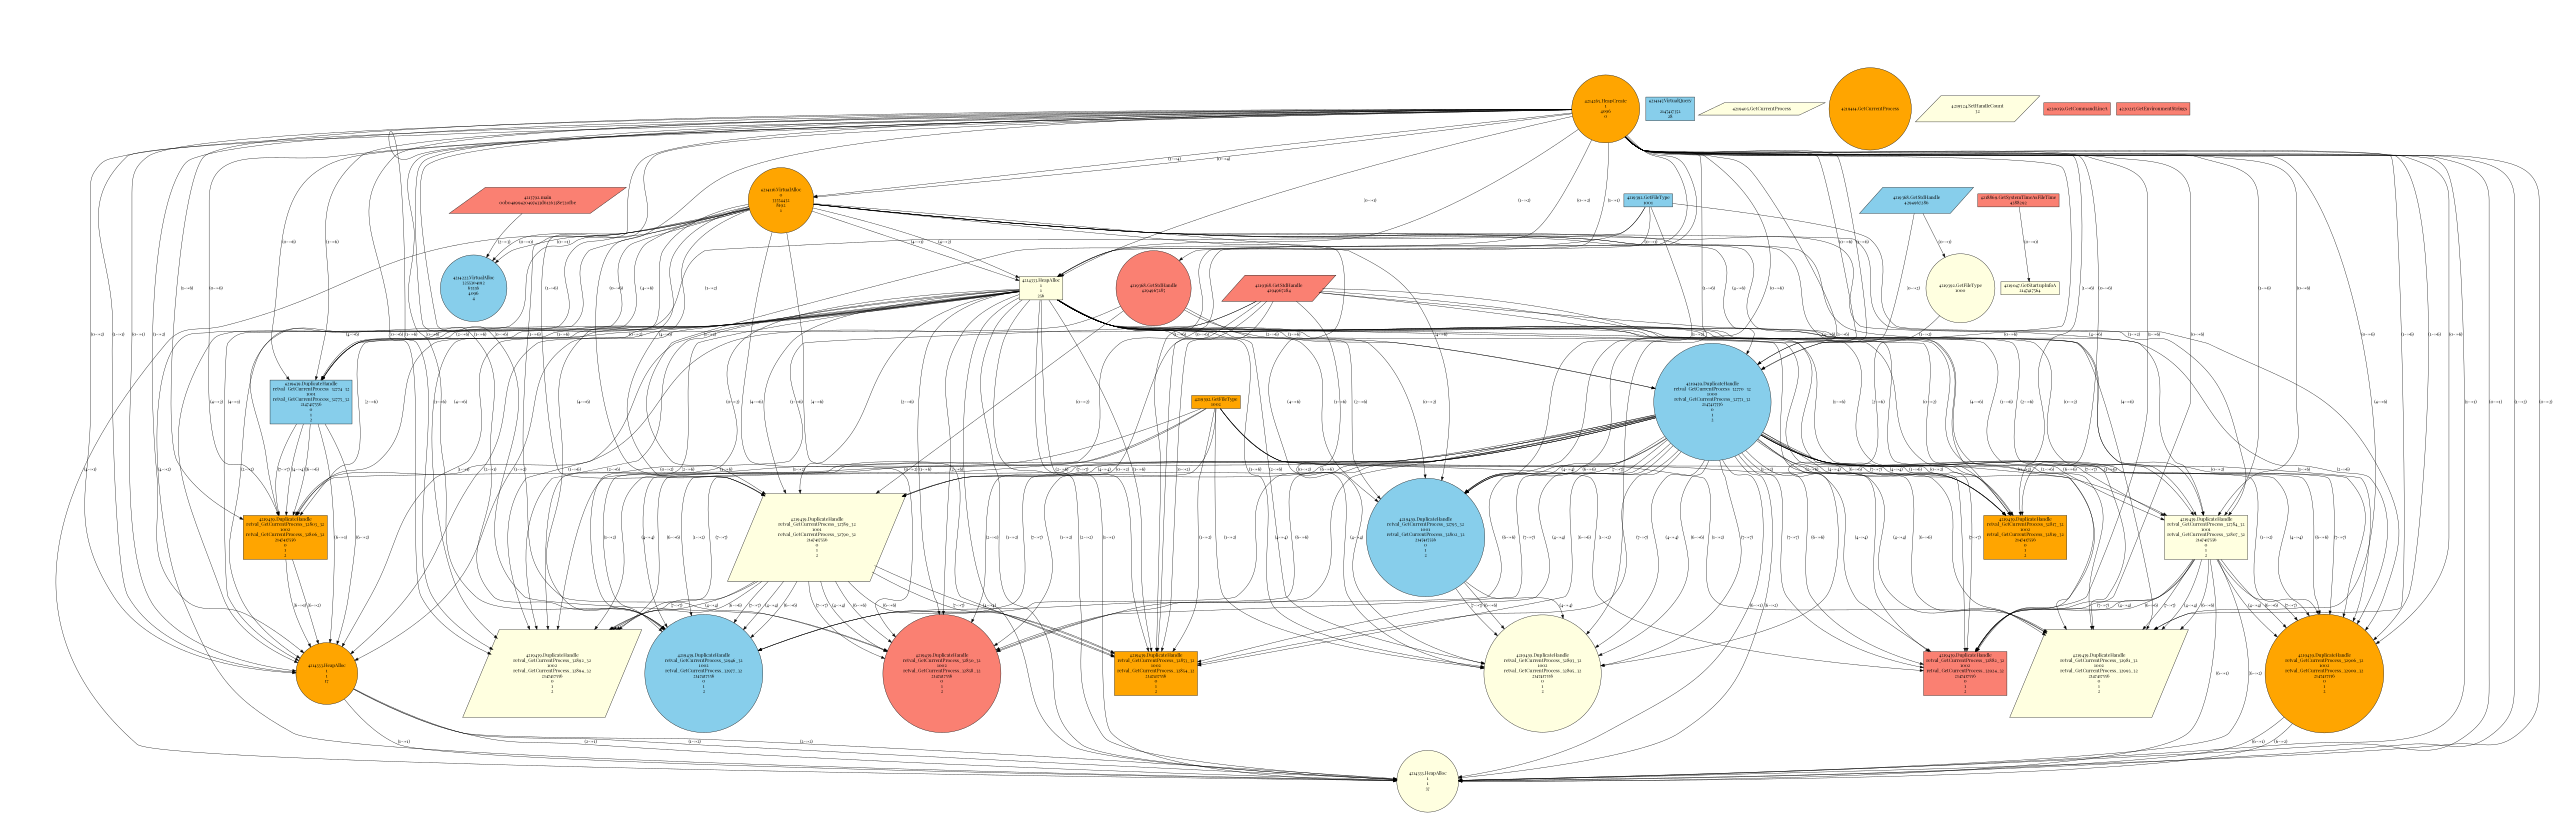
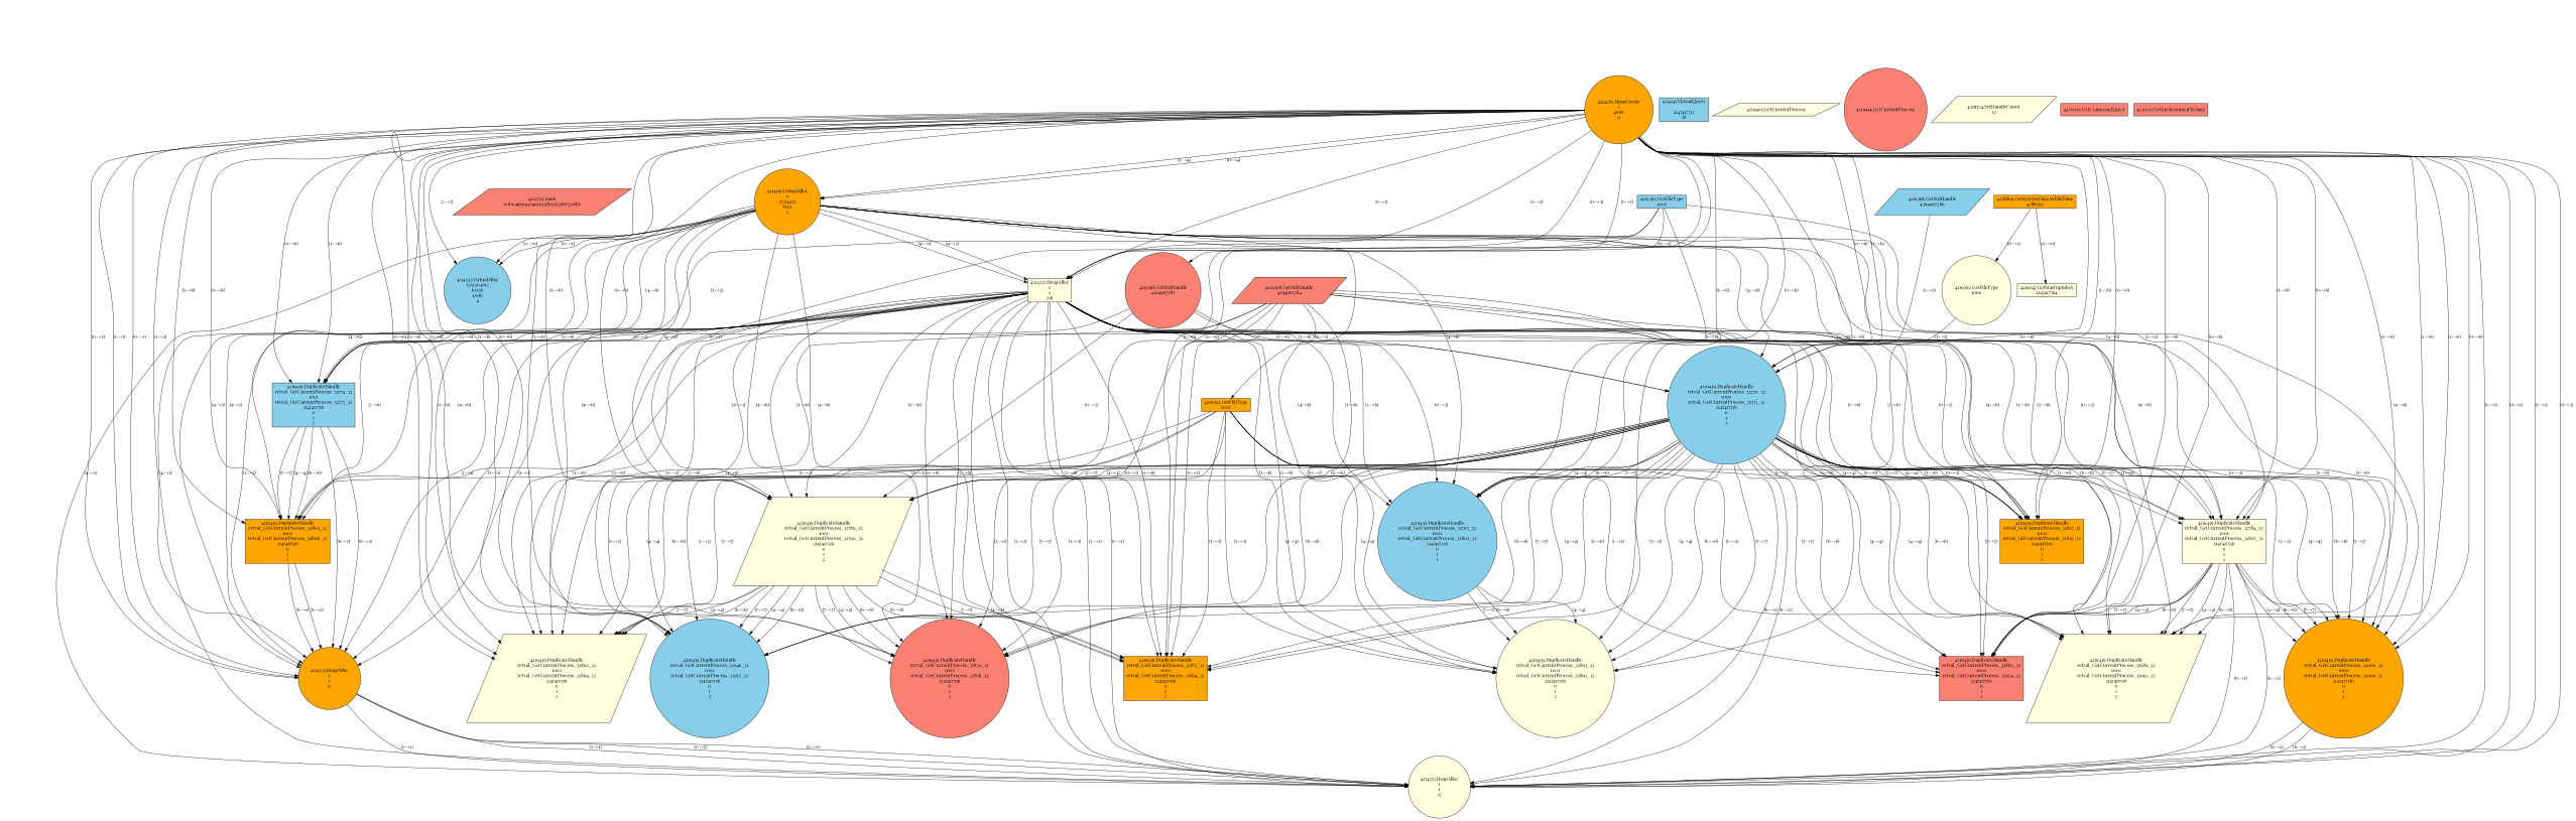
  digraph {
    fontname="Playfair Display"
    node [fillcolor=lightyellow fontname="Playfair Display" shape=circle style=filled]
    edge [fontname="Playfair Display"]
    n1 [fillcolor=salmon label="4213792.main\n00b04a99420497433d6126338e720fbe" shape=parallelogram]
    n2 [fillcolor=orange label="4214265.HeapCreate\n1\n4096\n0"]
    n3 [fillcolor=orange label="4214116.VirtualAlloc\n0\n33554432\n8192\n1"]
    n4 [fillcolor=skyblue label="4214222.VirtualAlloc\n3255304192\n65536\n4096\n4"]
    n5 [label="4214333.HeapAlloc\n1\n1\n256" shape=box]
    n6 [fillcolor=skyblue label="4219439.DuplicateHandle\nretval_GetCurrentProcess_32774_32\n1001\nretval_GetCurrentProcess_32775_32\n2147417556\n0\n1\n2" shape=box]
    n7 [fillcolor=orange label="4219439.DuplicateHandle\nretval_GetCurrentProcess_32803_32\n1002\nretval_GetCurrentProcess_32806_32\n2147417556\n0\n1\n2" shape=box]
    n8 [fillcolor=orange label="4214333.HeapAlloc\n1\n1\n17"]
    n9 [fillcolor=skyblue label="4219439.DuplicateHandle\nretval_GetCurrentProcess_32770_32\n1000\nretval_GetCurrentProcess_32771_32\n2147417556\n0\n1\n2"]
    n10 [label="4219439.DuplicateHandle\nretval_GetCurrentProcess_32784_32\n1001\nretval_GetCurrentProcess_32807_32\n2147417556\n0\n1\n2" shape=box]
    n11 [label="4219439.DuplicateHandle\nretval_GetCurrentProcess_32981_32\n1002\nretval_GetCurrentProcess_32993_32\n2147417556\n0\n1\n2" shape=parallelogram]
    n12 [fillcolor=orange label="4219439.DuplicateHandle\nretval_GetCurrentProcess_32817_32\n1002\nretval_GetCurrentProcess_32819_32\n2147417556\n0\n1\n2" shape=box]
    n13 [label="4219439.DuplicateHandle\nretval_GetCurrentProcess_32789_32\n1001\nretval_GetCurrentProcess_32790_32\n2147417556\n0\n1\n2" shape=parallelogram]
    n14 [fillcolor=salmon label="4219439.DuplicateHandle\nretval_GetCurrentProcess_32830_32\n1002\nretval_GetCurrentProcess_32858_32\n2147417556\n0\n1\n2"]
    n15 [fillcolor=orange label="4219439.DuplicateHandle\nretval_GetCurrentProcess_32906_32\n1002\nretval_GetCurrentProcess_32909_32\n2147417556\n0\n1\n2"]
    n16 [label="4214333.HeapAlloc\n1\n1\n37"]
    n17 [fillcolor=salmon label="4219439.DuplicateHandle\nretval_GetCurrentProcess_32882_32\n1002\nretval_GetCurrentProcess_32924_32\n2147417556\n0\n1\n2" shape=box]
    n18 [fillcolor=skyblue label="4219439.DuplicateHandle\nretval_GetCurrentProcess_32795_32\n1001\nretval_GetCurrentProcess_32802_32\n2147417556\n0\n1\n2"]
    n19 [label="4219439.DuplicateHandle\nretval_GetCurrentProcess_32893_32\n1002\nretval_GetCurrentProcess_32895_32\n2147417556\n0\n1\n2"]
    n20 [fillcolor=skyblue label="4219439.DuplicateHandle\nretval_GetCurrentProcess_32946_32\n1002\nretval_GetCurrentProcess_32977_32\n2147417556\n0\n1\n2"]
    n21 [label="4219439.DuplicateHandle\nretval_GetCurrentProcess_32892_32\n1002\nretval_GetCurrentProcess_32894_32\n2147417556\n0\n1\n2" shape=parallelogram]
    n22 [fillcolor=orange label="4219439.DuplicateHandle\nretval_GetCurrentProcess_32853_32\n1002\nretval_GetCurrentProcess_32854_32\n2147417556\n0\n1\n2" shape=box]
-   n23 [fillcolor=salmon label="4218869.GetSystemTimeAsFileTime\n4288292" shape=box]
+   n23 [fillcolor=orange label="4218869.GetSystemTimeAsFileTime\n4288292" shape=box]
    n24 [label="4219047.GetStartupInfoA\n2147417564" shape=box]
    n25 [fillcolor=skyblue label="4214147.VirtualQuery\n\n2147417352\n28" shape=box]
    n26 [fillcolor=skyblue label="4219368.GetStdHandle\n4294967286" shape=parallelogram]
    n27 [label="4219392.GetFileType\n1000"]
    n28 [label="4219405.GetCurrentProcess\n" shape=parallelogram]
    n29 [fillcolor=salmon label="4219368.GetStdHandle\n4294967285"]
    n30 [fillcolor=skyblue label="4219392.GetFileType\n1001" shape=box]
-   n31 [fillcolor=orange label="4219414.GetCurrentProcess\n"]
+   n31 [fillcolor=salmon label="4219414.GetCurrentProcess\n"]
    n32 [fillcolor=salmon label="4219368.GetStdHandle\n4294967284" shape=parallelogram]
    n33 [fillcolor=orange label="4219392.GetFileType\n1002" shape=box]
    n34 [label="4219524.SetHandleCount\n32" shape=parallelogram]
    n35 [fillcolor=salmon label="4220059.GetCommandLineA\n" shape=box]
    n36 [fillcolor=salmon label="4220217.GetEnvironmentStrings\n" shape=box]
    n2 -> n3 [label="(1-->4)"]
    n2 -> n3 [label="(0-->4)"]
-   n1 -> n4 [label="(2-->3)"]
+   n2 -> n4 [label="(2-->3)"]
    n2 -> n5 [label="(1-->1)"]
    n2 -> n5 [label="(0-->1)"]
    n2 -> n5 [label="(1-->2)"]
    n2 -> n5 [label="(0-->2)"]
    n2 -> n6 [label="(1-->6)"]
    n2 -> n6 [label="(0-->6)"]
    n2 -> n7 [label="(1-->6)"]
    n2 -> n7 [label="(0-->6)"]
    n2 -> n8 [label="(1-->1)"]
    n2 -> n8 [label="(0-->1)"]
    n2 -> n8 [label="(1-->2)"]
    n2 -> n8 [label="(0-->2)"]
    n2 -> n9 [label="(1-->6)"]
    n2 -> n9 [label="(0-->6)"]
    n2 -> n10 [label="(1-->6)"]
    n2 -> n10 [label="(0-->6)"]
    n2 -> n11 [label="(1-->6)"]
    n2 -> n11 [label="(0-->6)"]
    n2 -> n12 [label="(1-->6)"]
    n2 -> n12 [label="(0-->6)"]
    n2 -> n13 [label="(1-->6)"]
    n2 -> n13 [label="(0-->6)"]
    n2 -> n14 [label="(1-->6)"]
    n2 -> n14 [label="(0-->6)"]
    n2 -> n15 [label="(1-->6)"]
    n2 -> n15 [label="(0-->6)"]
    n2 -> n16 [label="(1-->1)"]
    n2 -> n16 [label="(0-->1)"]
    n2 -> n16 [label="(1-->2)"]
    n2 -> n16 [label="(0-->2)"]
    n2 -> n17 [label="(1-->6)"]
    n2 -> n17 [label="(0-->6)"]
    n2 -> n18 [label="(1-->6)"]
    n2 -> n18 [label="(0-->6)"]
    n2 -> n19 [label="(1-->6)"]
    n2 -> n19 [label="(0-->6)"]
    n2 -> n20 [label="(1-->6)"]
    n2 -> n20 [label="(0-->6)"]
    n2 -> n21 [label="(1-->6)"]
    n2 -> n21 [label="(0-->6)"]
    n2 -> n22 [label="(1-->6)"]
    n2 -> n22 [label="(0-->6)"]
    n3 -> n4 [label="(0-->1)"]
    n3 -> n4 [label="(0-->0)"]
    n3 -> n5 [label="(4-->1)"]
    n3 -> n5 [label="(4-->2)"]
    n3 -> n6 [label="(4-->6)"]
    n3 -> n7 [label="(4-->6)"]
    n3 -> n8 [label="(4-->1)"]
    n3 -> n8 [label="(4-->2)"]
    n3 -> n9 [label="(4-->6)"]
    n3 -> n10 [label="(4-->6)"]
    n3 -> n11 [label="(4-->6)"]
    n3 -> n12 [label="(4-->6)"]
    n3 -> n13 [label="(4-->6)"]
    n3 -> n14 [label="(4-->6)"]
    n3 -> n15 [label="(4-->6)"]
    n3 -> n16 [label="(4-->1)"]
    n3 -> n16 [label="(4-->2)"]
    n3 -> n17 [label="(4-->6)"]
    n3 -> n18 [label="(4-->6)"]
    n3 -> n19 [label="(4-->6)"]
    n3 -> n20 [label="(4-->6)"]
    n3 -> n21 [label="(4-->6)"]
    n3 -> n22 [label="(4-->6)"]
    n5 -> n6 [label="(1-->6)"]
    n5 -> n6 [label="(2-->6)"]
    n5 -> n7 [label="(1-->6)"]
    n5 -> n7 [label="(2-->6)"]
    n5 -> n8 [label="(1-->1)"]
    n5 -> n8 [label="(2-->1)"]
    n5 -> n8 [label="(1-->2)"]
    n5 -> n8 [label="(2-->2)"]
    n5 -> n9 [label="(1-->6)"]
    n5 -> n9 [label="(2-->6)"]
    n5 -> n10 [label="(1-->6)"]
    n5 -> n10 [label="(2-->6)"]
    n5 -> n11 [label="(1-->6)"]
    n5 -> n11 [label="(2-->6)"]
    n5 -> n12 [label="(1-->6)"]
    n5 -> n12 [label="(2-->6)"]
    n5 -> n13 [label="(1-->6)"]
    n5 -> n13 [label="(2-->6)"]
    n5 -> n14 [label="(1-->6)"]
    n5 -> n14 [label="(2-->6)"]
    n5 -> n15 [label="(1-->6)"]
    n5 -> n15 [label="(2-->6)"]
    n5 -> n16 [label="(1-->1)"]
    n5 -> n16 [label="(2-->1)"]
    n5 -> n16 [label="(1-->2)"]
    n5 -> n16 [label="(2-->2)"]
    n5 -> n17 [label="(1-->6)"]
    n5 -> n17 [label="(2-->6)"]
    n5 -> n18 [label="(1-->6)"]
    n5 -> n18 [label="(2-->6)"]
    n5 -> n19 [label="(1-->6)"]
    n5 -> n19 [label="(2-->6)"]
    n5 -> n20 [label="(1-->6)"]
    n5 -> n20 [label="(2-->6)"]
    n5 -> n21 [label="(1-->6)"]
    n5 -> n21 [label="(2-->6)"]
    n5 -> n22 [label="(1-->6)"]
    n5 -> n22 [label="(2-->6)"]
    n6 -> n7 [label="(4-->4)"]
    n6 -> n7 [label="(6-->6)"]
    n6 -> n7 [label="(7-->7)"]
    n6 -> n8 [label="(6-->1)"]
    n6 -> n8 [label="(6-->2)"]
    n7 -> n8 [label="(6-->1)"]
    n7 -> n8 [label="(6-->2)"]
    n8 -> n16 [label="(1-->1)"]
    n8 -> n16 [label="(2-->1)"]
    n8 -> n16 [label="(1-->2)"]
    n8 -> n16 [label="(2-->2)"]
    n9 -> n10 [label="(4-->4)"]
    n9 -> n10 [label="(6-->6)"]
    n9 -> n10 [label="(7-->7)"]
    n9 -> n11 [label="(4-->4)"]
    n9 -> n11 [label="(6-->6)"]
    n9 -> n11 [label="(7-->7)"]
    n9 -> n12 [label="(4-->4)"]
    n9 -> n12 [label="(6-->6)"]
    n9 -> n12 [label="(7-->7)"]
    n9 -> n13 [label="(4-->4)"]
    n9 -> n13 [label="(6-->6)"]
    n9 -> n13 [label="(7-->7)"]
    n9 -> n14 [label="(4-->4)"]
    n9 -> n14 [label="(6-->6)"]
    n9 -> n14 [label="(7-->7)"]
    n9 -> n15 [label="(4-->4)"]
    n9 -> n15 [label="(6-->6)"]
    n9 -> n15 [label="(7-->7)"]
    n9 -> n16 [label="(6-->1)"]
    n9 -> n16 [label="(6-->2)"]
    n9 -> n17 [label="(4-->4)"]
    n9 -> n17 [label="(6-->6)"]
    n9 -> n17 [label="(7-->7)"]
    n9 -> n18 [label="(4-->4)"]
    n9 -> n18 [label="(6-->6)"]
    n9 -> n18 [label="(7-->7)"]
    n9 -> n19 [label="(4-->4)"]
    n9 -> n19 [label="(6-->6)"]
    n9 -> n19 [label="(7-->7)"]
    n9 -> n20 [label="(4-->4)"]
    n9 -> n20 [label="(6-->6)"]
    n9 -> n20 [label="(7-->7)"]
    n9 -> n21 [label="(4-->4)"]
    n9 -> n21 [label="(6-->6)"]
    n9 -> n21 [label="(7-->7)"]
    n9 -> n22 [label="(4-->4)"]
    n9 -> n22 [label="(6-->6)"]
    n9 -> n22 [label="(7-->7)"]
    n10 -> n11 [label="(4-->4)"]
    n10 -> n11 [label="(6-->6)"]
    n10 -> n11 [label="(7-->7)"]
    n10 -> n15 [label="(4-->4)"]
    n10 -> n15 [label="(6-->6)"]
    n10 -> n15 [label="(7-->7)"]
    n10 -> n16 [label="(6-->1)"]
    n10 -> n16 [label="(6-->2)"]
    n10 -> n17 [label="(4-->4)"]
    n10 -> n17 [label="(6-->6)"]
    n10 -> n17 [label="(7-->7)"]
    n13 -> n14 [label="(4-->4)"]
    n13 -> n14 [label="(6-->6)"]
    n13 -> n14 [label="(7-->7)"]
    n13 -> n20 [label="(4-->4)"]
    n13 -> n20 [label="(6-->6)"]
    n13 -> n20 [label="(7-->7)"]
    n13 -> n21 [label="(4-->4)"]
    n13 -> n21 [label="(6-->6)"]
    n13 -> n21 [label="(7-->7)"]
    n13 -> n22 [label="(4-->4)"]
    n13 -> n22 [label="(6-->6)"]
    n13 -> n22 [label="(7-->7)"]
    n15 -> n16 [label="(6-->1)"]
    n15 -> n16 [label="(6-->2)"]
    n18 -> n19 [label="(4-->4)"]
    n18 -> n19 [label="(6-->6)"]
    n18 -> n19 [label="(7-->7)"]
    n23 -> n24 [label="(0-->0)"]
    n26 -> n9 [label="(0-->2)"]
-   n26 -> n27 [label="(0-->1)"]
+   n23 -> n27 [label="(0-->1)"]
    n27 -> n9 [label="(1-->2)"]
    n29 -> n6 [label="(0-->2)"]
    n29 -> n10 [label="(0-->2)"]
    n29 -> n13 [label="(0-->2)"]
    n29 -> n18 [label="(0-->2)"]
    n30 -> n6 [label="(1-->2)"]
    n30 -> n10 [label="(1-->2)"]
    n30 -> n13 [label="(1-->2)"]
    n30 -> n18 [label="(1-->2)"]
    n30 -> n29 [label="(0-->1)"]
    n32 -> n7 [label="(0-->2)"]
    n32 -> n11 [label="(0-->2)"]
    n32 -> n12 [label="(0-->2)"]
    n32 -> n14 [label="(0-->2)"]
    n32 -> n15 [label="(0-->2)"]
    n32 -> n17 [label="(0-->2)"]
    n32 -> n19 [label="(0-->2)"]
    n32 -> n20 [label="(0-->2)"]
    n32 -> n21 [label="(0-->2)"]
    n32 -> n22 [label="(0-->2)"]
+   n32 -> n33 [label="(0-->1)"]
    n33 -> n7 [label="(1-->2)"]
    n33 -> n11 [label="(1-->2)"]
    n33 -> n12 [label="(1-->2)"]
    n33 -> n14 [label="(1-->2)"]
    n33 -> n15 [label="(1-->2)"]
    n33 -> n17 [label="(1-->2)"]
    n33 -> n19 [label="(1-->2)"]
    n33 -> n20 [label="(1-->2)"]
    n33 -> n21 [label="(1-->2)"]
    n33 -> n22 [label="(1-->2)"]
  }
